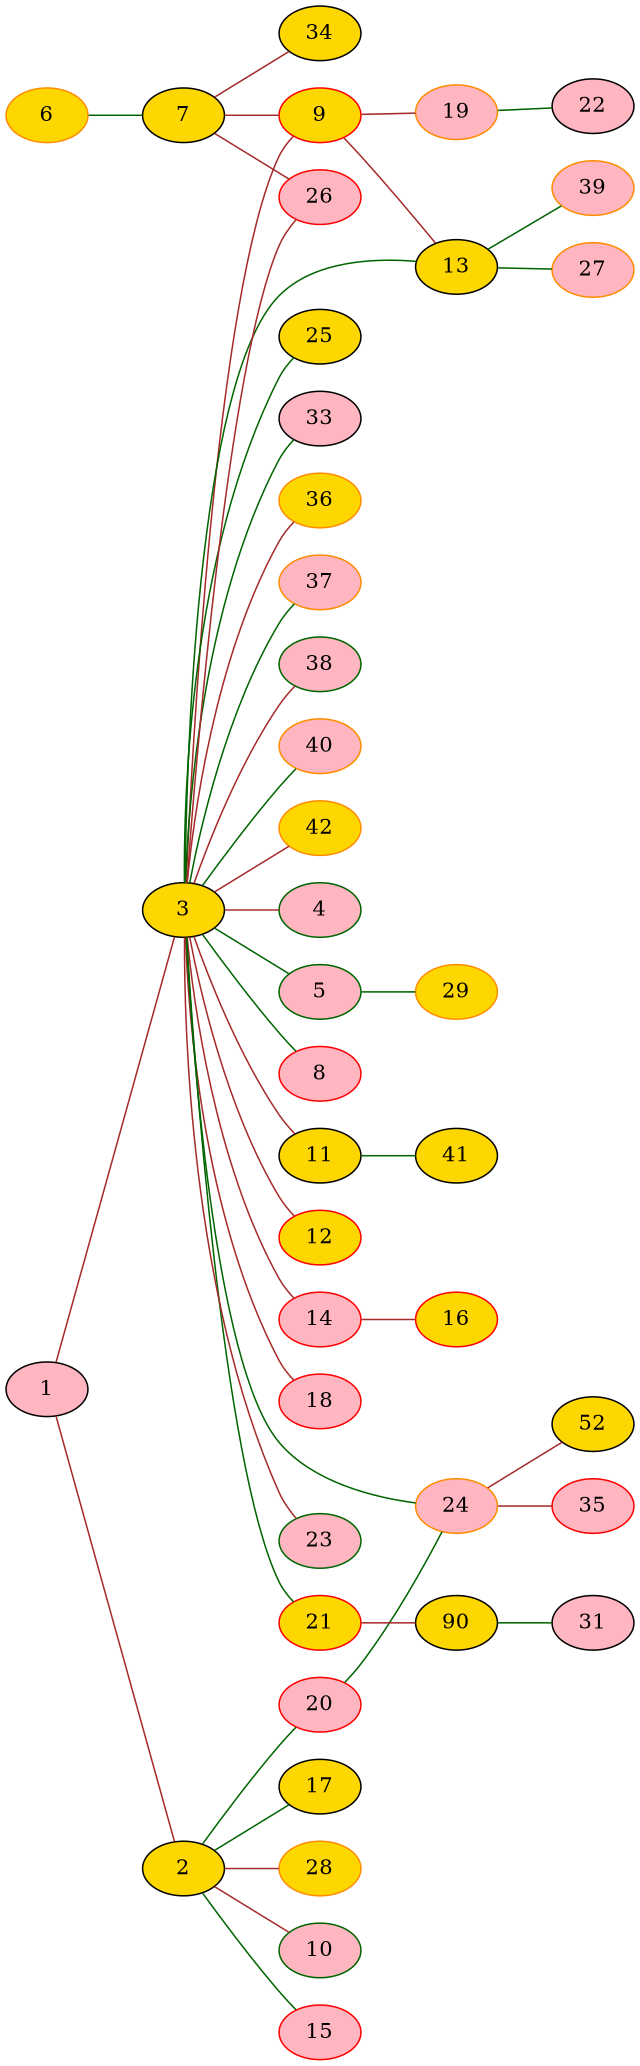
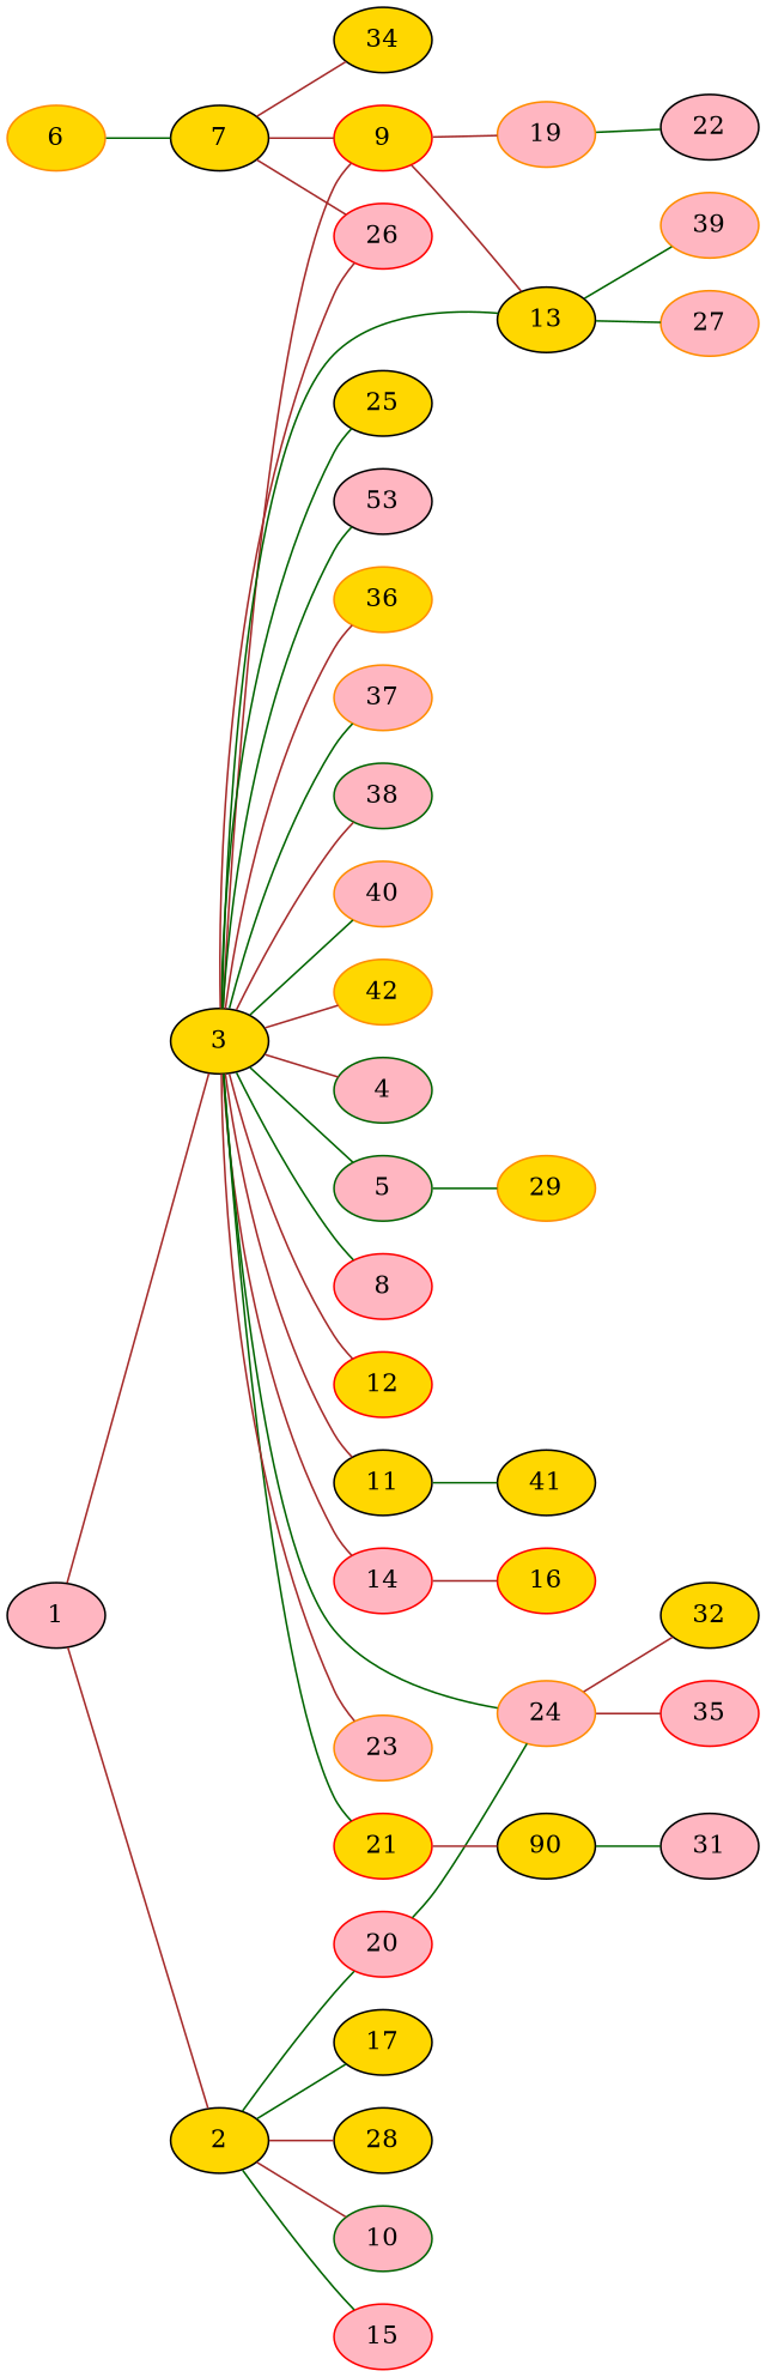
  graph {
    rankdir=LR
    node [color=black fillcolor=lightpink style=filled]
    edge [color=brown weight=1.0]
    2 [fillcolor=gold]
    1
    3 [fillcolor=gold]
    10 [color=darkgreen]
    15 [color=red]
    17 [fillcolor=gold]
    20 [color=red]
-   28 [color=darkorange fillcolor=gold]
+   28 [fillcolor=gold]
    4 [color=darkgreen]
    5 [color=darkgreen]
    8 [color=red]
    9 [color=red fillcolor=gold]
    11 [fillcolor=gold]
    12 [color=red fillcolor=gold]
    13 [fillcolor=gold]
    14 [color=red]
-   18 [color=red]
    21 [color=red fillcolor=gold]
-   23 [color=darkgreen]
+   23 [color=darkorange]
    24 [color=darkorange]
    25 [fillcolor=gold]
-   33
+   33 [label=53]
    36 [color=darkorange fillcolor=gold]
    37 [color=darkorange]
    38 [color=darkgreen]
    40 [color=darkorange]
    42 [color=darkorange fillcolor=gold]
    26 [color=red]
    29 [color=darkorange fillcolor=gold]
    6 [color=darkorange fillcolor=gold]
    7 [fillcolor=gold]
    19 [color=darkorange]
    41 [fillcolor=gold]
    27 [color=darkorange]
    39 [color=darkorange]
    16 [color=red fillcolor=gold]
    n37 [fillcolor=gold label=90]
-   32 [fillcolor=gold label=52]
+   32 [fillcolor=gold]
    35 [color=red]
    34 [fillcolor=gold]
    22
    31
    2 -- 10
    2 -- 15 [color=darkgreen weight=2.0]
    2 -- 17 [color=darkgreen]
    2 -- 20 [color=darkgreen]
    2 -- 28
    1 -- 2
    1 -- 3
    3 -- 4
    3 -- 5 [color=darkgreen]
    3 -- 8 [color=darkgreen]
    3 -- 9
    3 -- 11
    3 -- 12
    3 -- 13 [color=darkgreen]
    3 -- 14
-   3 -- 18
    3 -- 21 [color=darkgreen]
    3 -- 23
    3 -- 24 [color=darkgreen]
    3 -- 25 [color=darkgreen]
    3 -- 33 [color=darkgreen]
    3 -- 36
    3 -- 37 [color=darkgreen]
    3 -- 38
    3 -- 40 [color=darkgreen]
    3 -- 42
    3 -- 26
    20 -- 24 [color=darkgreen]
    5 -- 29 [color=darkgreen weight=2.0]
    9 -- 13
    9 -- 19
    11 -- 41 [color=darkgreen]
    13 -- 27 [color=darkgreen weight=2.0]
    13 -- 39 [color=darkgreen]
    14 -- 16
    21 -- n37
    24 -- 32
    24 -- 35 [weight=2.0]
    6 -- 7 [color=darkgreen]
    7 -- 9 [weight=7.0]
    7 -- 26
    7 -- 34
    19 -- 22 [color=darkgreen]
    n37 -- 31 [color=darkgreen weight=2.0]
  }
